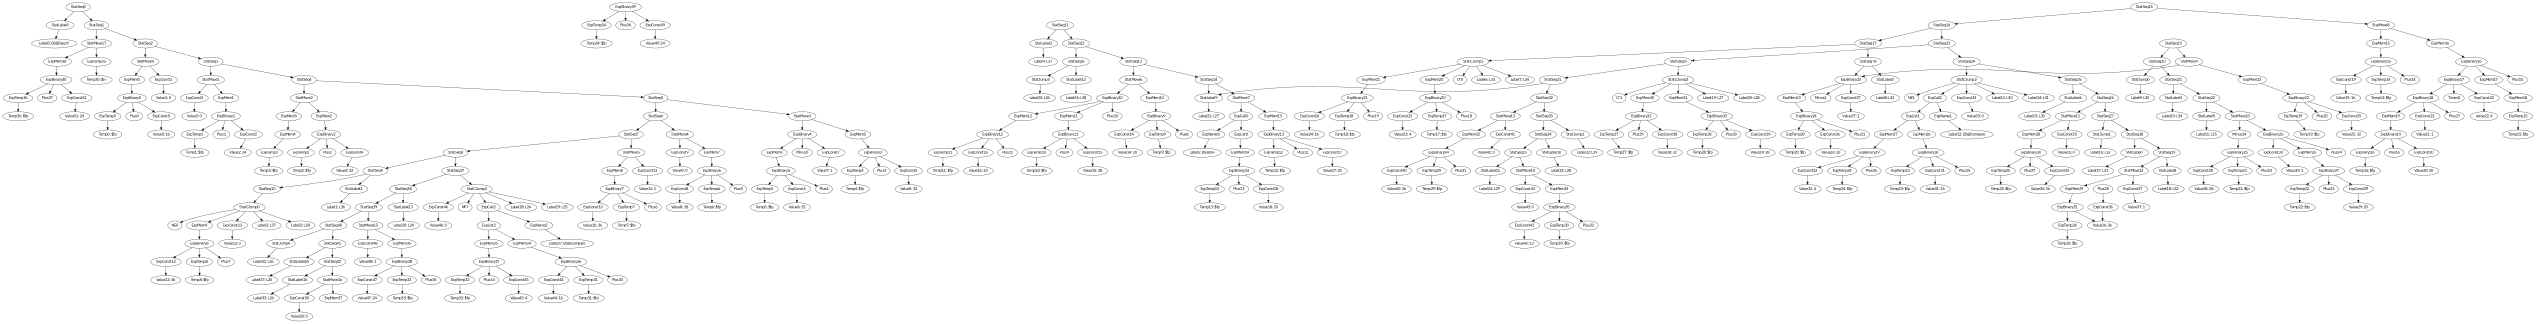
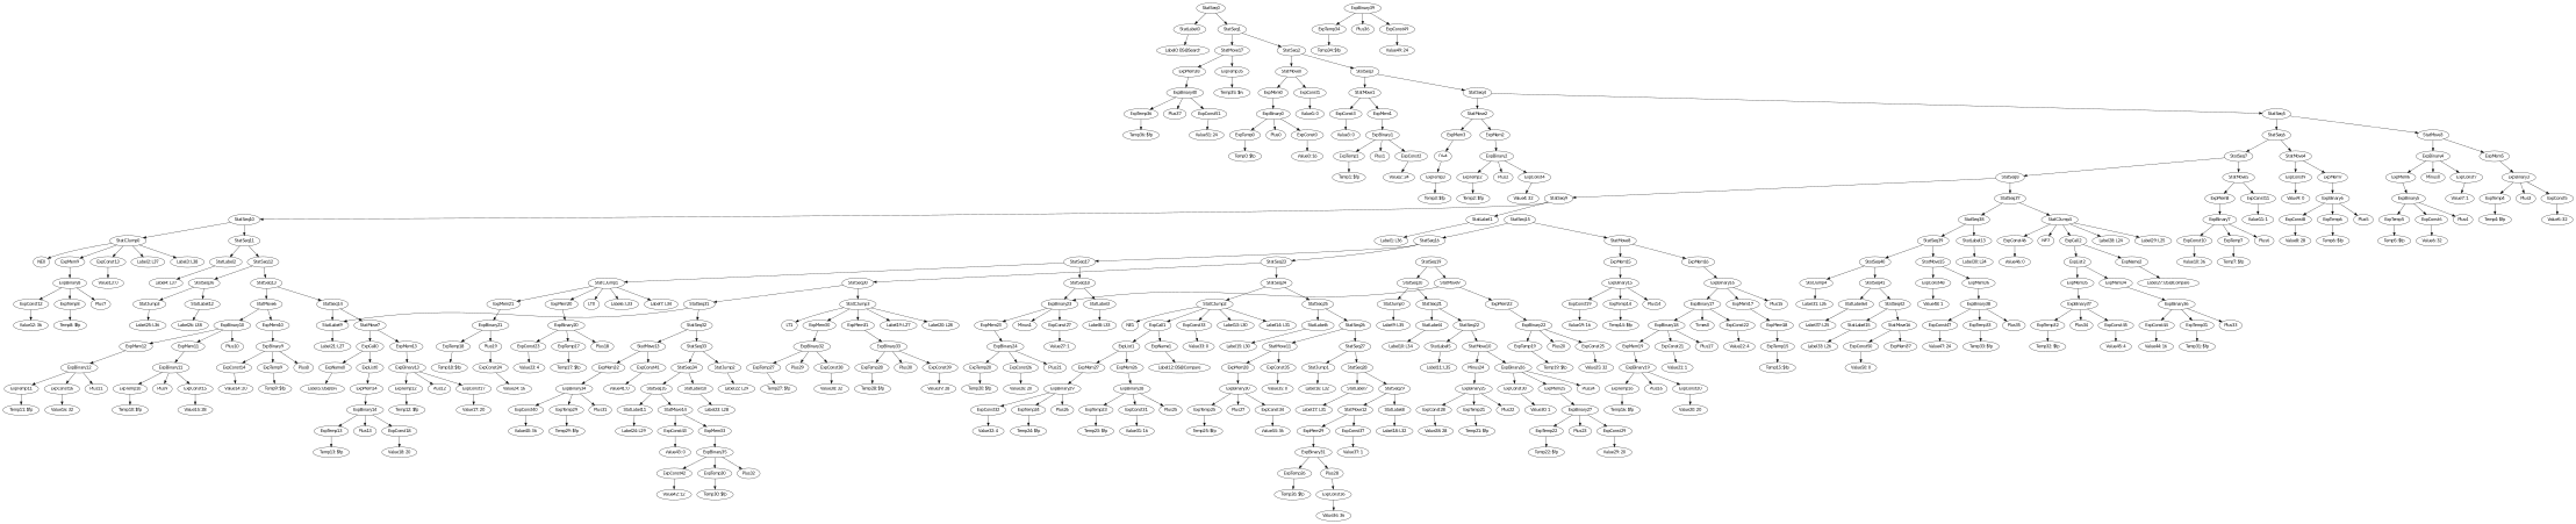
  digraph {
    fontname="IBM Plex Sans"
    ordering=out
    node [fontname="IBM Plex Sans"]
    edge [fontname="IBM Plex Sans"]
    ExpMem38
    ExpBinary40
    ExpTemp36
    Plus37
    ExpConst51
    "Temp36: $fp"
    "Value51: 24"
    ExpTemp35
    "Temp35: $rv"
    StatLabel15
    "Label33: L26"
    ExpConst50
    "Value50: 0"
    ExpBinary39
    ExpTemp34
    Plus36
    ExpConst49
    "Temp34: $fp"
    "Value49: 24"
    StatSeq40
    StatJump4
    StatSeq41
    "Label31: L26"
    n24 [label=StatLabel64]
    StatSeq42
    n26 [label="Label37: L25"]
    StatMove16
    StatSeq39
    StatMove15
    ExpConst48
    ExpMem36
    "Value48: 1"
    ExpBinary38
    ExpConst47
    ExpTemp33
    Plus35
    "Value47: 24"
    "Temp33: $fp"
    StatSeq38
    StatLabel13
    "Label30: L24"
    ExpConst46
    "Value46: 0"
    ExpMem35
    ExpBinary37
    ExpTemp32
    Plus34
    ExpConst45
    "Temp32: $fp"
    "Value45: 4"
    ExpList2
    ExpMem34
    ExpBinary36
    ExpConst44
    ExpTemp31
    Plus33
    "Value44: 16"
    "Temp31: $fp"
    ExpName2
    "Label27: BS@Compare"
    StatSeq8
    StatSeq9
    StatSeq37
    StatSeq10
    StatLabel1
    StatCJump4
    StatCJump0
    StatSeq11
    "Label1: L36"
    NE2
    ExpCall2
    "Label28: L24"
    "Label29: L25"
    StatJump3
    "Label25: L36"
    StatLabel11
    "Label24: L29"
    StatSeq35
    StatMove14
    ExpConst43
    ExpMem33
    "Value43: 0"
    ExpBinary35
    ExpConst42
    ExpTemp30
    Plus32
    "Value42: 12"
    "Temp30: $fp"
    StatMove17
    StatSeq34
    StatLabel10
    "Label23: L28"
    StatJump2
    "Label22: L29"
    StatMove13
    ExpMem32
    ExpConst41
    ExpBinary34
    "Value41: 0"
    ExpConst40
    ExpTemp29
    Plus31
    "Value40: 36"
    "Temp29: $fp"
    ExpConst19
    "Value19: 16"
    StatMove12
    ExpMem29
    ExpConst37
    ExpBinary31
    "Value37: 1"
    ExpTemp26
    Plus28
    ExpName0
    "Label5: BS@Div"
    ExpConst8
    "Value8: 28"
    ExpTemp20
    "Temp20: $fp"
    ExpBinary13
    ExpTemp12
    Plus12
    ExpConst17
    "Temp12: $fp"
    "Value17: 20"
    ExpMem37
    ExpBinary23
    ExpMem23
    Minus1
    ExpConst27
    ExpBinary24
    "Value27: 1"
    ExpConst26
    Plus21
    ExpMem12
    ExpBinary12
    ExpTemp11
    ExpConst16
    Plus11
    "Temp11: $fp"
    "Value16: 32"
    ExpBinary10
    ExpMem11
    Plus10
    ExpBinary11
    ExpTemp10
    Plus9
    ExpConst15
    StatSeq36
    StatLabel12
    "Label26: L38"
    "Temp10: $fp"
    "Value15: 28"
    StatMove11
    ExpMem28
    ExpConst35
    ExpBinary30
    "Value35: 0"
    ExpTemp25
    Plus27
    ExpConst34
    ExpMem10
    ExpBinary9
    ExpConst14
    ExpTemp9
    Plus8
    "Value14: 20"
    "Temp9: $fp"
    ExpConst30
    "Value30: 1"
    ExpMem27
    ExpBinary29
    ExpConst32
    ExpTemp24
    Plus26
    "Value32: 4"
    "Temp24: $fp"
    "Temp25: $fp"
    "Value34: 36"
    StatLabel2
    "Label4: L37"
    StatMove5
    ExpMem8
    ExpConst11
    ExpBinary7
    "Value11: 1"
    ExpConst10
    ExpTemp7
    Plus6
    ExpConst9
    "Value9: 0"
    ExpTemp15
    "Temp15: $fp"
    NE0
    ExpMem9
    ExpConst13
    "Label2: L37"
    "Label3: L38"
    StatSeq12
    ExpBinary8
    "Value13: 0"
    StatSeq13
    ExpTemp13
    "Temp13: $fp"
    ExpConst12
    ExpTemp8
    Plus7
    ExpCall0
    ExpList0
    ExpMem14
    ExpBinary14
    StatSeq7
    StatSeq16
    StatSeq17
    StatSeq23
    StatCJump1
-   StatSeq18 [label=StatSeq78]
+   StatSeq18
    StatSeq30
    StatSeq24
    ExpMem21
    ExpMem20
    LT0
    "Label6: L33"
    "Label7: L34"
    StatLabel3
    StatSeq31
    StatCJump3
    StatCJump2
    StatSeq25
    ExpTemp2
    "Temp2: $fp"
    ExpBinary0
    ExpTemp0
    Plus0
    ExpConst0
    "Temp0: $fp"
    "Value0: 16"
    StatLabel9
    StatSeq32
    "Label21: L27"
    StatSeq33
    Plus13
    ExpConst18
    "Value18: 20"
    ExpBinary32
    ExpTemp27
    Plus29
    ExpConst38
    "Temp27: $fp"
    "Value38: 32"
    "Temp26: $fp"
    ExpConst36
    "Value36: 36"
    StatLabel7
    "Label17: L31"
    StatMove0
    ExpMem0
    ExpConst1
    "Value1: 0"
    ExpTemp14
    "Temp14: $fp"
    StatLabel6
    "Label15: L30"
    StatJump1
    "Label16: L32"
    StatSeq3
    StatMove1
    StatSeq4
    ExpConst3
    ExpMem1
    StatMove2
    StatSeq5
    "Value3: 0"
    ExpBinary1
    ExpMem3
    ExpMem2
    StatSeq6
    StatMove3
    ExpMem7
    ExpBinary6
    ExpTemp6
    Plus5
    "Temp6: $fp"
    ExpBinary3
    ExpTemp4
    Plus3
    ExpConst5
    "Temp4: $fp"
    "Value5: 32"
    "Value10: 36"
    "Temp7: $fp"
    StatMove4
    StatSeq0
    StatLabel0
    StatSeq1
    "Label0: BS@Search"
    StatSeq2
    ExpConst23
    "Value23: 4"
    ExpBinary21
    ExpConst24
    ExpTemp18
    Plus19
    "Value24: 16"
    "Temp18: $fp"
    ExpTemp1
    "Temp1: $fp"
    ExpBinary4
    ExpMem6
    Minus0
    ExpConst7
    ExpBinary5
    "Value7: 1"
    ExpTemp5
    ExpConst6
    Plus4
    ExpList1
    ExpMem26
    ExpBinary28
    ExpTemp23
    ExpConst31
    Plus25
    "Temp5: $fp"
    ExpBinary17
    ExpBinary18
    Times0
    ExpConst22
    ExpMem19
    ExpConst21
    Plus17
    "Value22: 4"
    ExpBinary19
    "Value21: 1"
    "Value12: 36"
    "Temp8: $fp"
    ExpMem15
    ExpBinary15
    Plus14
    Plus1
    ExpConst2
    "Value2: 24"
-   ExpMem4
+   ExpMem4 [label=Div4]
    ExpBinary2
    ExpMem5
    StatMove6
    StatSeq14
    StatMove7
    ExpMem13
    StatSeq15
    StatMove8
    ExpTemp17
    "Temp17: $fp"
    "Temp23: $fp"
    "Value31: 16"
    "Value6: 32"
    ExpMem16
    ExpBinary27
    ExpTemp22
    Plus23
    ExpConst29
    "Temp22: $fp"
    "Value29: 20"
    ExpBinary16
    ExpMem17
    Plus15
    ExpMem18
    Plus2
    ExpConst4
    "Value4: 32"
    ExpBinary20
    "Label8: L33"
    StatSeq19
    StatSeq20
    StatMove9
    ExpTemp19
    "Temp19: $fp"
    ExpBinary22
    Plus20
    ExpConst25
    "Value25: 32"
    LT1
    ExpMem30
    ExpMem31
    "Label19: L27"
    "Label20: L28"
    ExpBinary33
    ExpTemp3
    "Temp3: $fp"
    StatLabel5
    "Label11: L35"
    "Value26: 20"
    StatSeq26
    StatSeq27
    StatSeq28
    StatSeq29
    StatJump0
    StatSeq21
    "Label9: L35"
    StatLabel4
    StatSeq22
    "Label10: L34"
    StatMove10
    ExpTemp16
    "Temp16: $fp"
    NE1
    ExpCall1
    ExpConst33
    "Label13: L30"
    "Label14: L31"
    ExpName1
    "Value33: 0"
    "Label12: BS@Compare"
    Plus16
    ExpConst20
    "Value20: 20"
    ExpTemp28
    "Temp28: $fp"
    Plus18
    ExpConst28
    "Value28: 28"
    ExpMem22
    n422 [label=Minus24]
    ExpBinary26
    ExpTemp21
    "Temp21: $fp"
    ExpBinary25
    Plus22
    ExpMem25
    Plus24
    StatLabel8
    "Label18: L32"
    Plus30
    ExpConst39
    "Value39: 28"
    ExpMem38 -> ExpBinary40
    ExpBinary40 -> ExpTemp36
    ExpBinary40 -> Plus37
    ExpBinary40 -> ExpConst51
    ExpTemp36 -> "Temp36: $fp"
    ExpConst51 -> "Value51: 24"
    ExpTemp35 -> "Temp35: $rv"
    StatLabel15 -> "Label33: L26"
    ExpConst50 -> "Value50: 0"
    ExpBinary39 -> ExpTemp34
    ExpBinary39 -> Plus36
    ExpBinary39 -> ExpConst49
    ExpTemp34 -> "Temp34: $fp"
    ExpConst49 -> "Value49: 24"
    StatSeq40 -> StatJump4
    StatSeq40 -> StatSeq41
    StatJump4 -> "Label31: L26"
    StatSeq41 -> n24
    StatSeq41 -> StatSeq42
    n24 -> n26
    StatSeq42 -> StatLabel15
    StatSeq42 -> StatMove16
    StatMove16 -> ExpConst50
    StatMove16 -> ExpMem37
    StatSeq39 -> StatSeq40
    StatSeq39 -> StatMove15
    StatMove15 -> ExpConst48
    StatMove15 -> ExpMem36
    ExpConst48 -> "Value48: 1"
    ExpMem36 -> ExpBinary38
    ExpBinary38 -> ExpConst47
    ExpBinary38 -> ExpTemp33
    ExpBinary38 -> Plus35
    ExpConst47 -> "Value47: 24"
    ExpTemp33 -> "Temp33: $fp"
    StatSeq38 -> StatSeq39
    StatSeq38 -> StatLabel13
    StatLabel13 -> "Label30: L24"
    ExpConst46 -> "Value46: 0"
    ExpMem35 -> ExpBinary37
    ExpBinary37 -> ExpTemp32
    ExpBinary37 -> Plus34
    ExpBinary37 -> ExpConst45
    ExpTemp32 -> "Temp32: $fp"
    ExpConst45 -> "Value45: 4"
    ExpList2 -> ExpMem35
    ExpList2 -> ExpMem34
    ExpMem34 -> ExpBinary36
    ExpBinary36 -> ExpConst44
    ExpBinary36 -> ExpTemp31
    ExpBinary36 -> Plus33
    ExpConst44 -> "Value44: 16"
    ExpTemp31 -> "Temp31: $fp"
    ExpName2 -> "Label27: BS@Compare"
    StatSeq8 -> StatSeq9
    StatSeq8 -> StatSeq37
    StatSeq9 -> StatSeq10
    StatSeq9 -> StatLabel1
    StatSeq37 -> StatSeq38
    StatSeq37 -> StatCJump4
    StatSeq10 -> StatCJump0
+   StatSeq10 -> StatSeq11
    StatLabel1 -> "Label1: L36"
    StatCJump4 -> ExpConst46
    StatCJump4 -> NE2
    StatCJump4 -> ExpCall2
    StatCJump4 -> "Label28: L24"
    StatCJump4 -> "Label29: L25"
    StatCJump0 -> NE0
    StatCJump0 -> ExpMem9
    StatCJump0 -> ExpConst13
    StatCJump0 -> "Label2: L37"
    StatCJump0 -> "Label3: L38"
    StatSeq11 -> StatLabel2
    StatSeq11 -> StatSeq12
    ExpCall2 -> ExpList2
    ExpCall2 -> ExpName2
    StatJump3 -> "Label25: L36"
    StatLabel11 -> "Label24: L29"
    StatSeq35 -> StatLabel11
    StatSeq35 -> StatMove14
    StatMove14 -> ExpConst43
    StatMove14 -> ExpMem33
    ExpConst43 -> "Value43: 0"
    ExpMem33 -> ExpBinary35
    ExpBinary35 -> ExpConst42
    ExpBinary35 -> ExpTemp30
    ExpBinary35 -> Plus32
    ExpConst42 -> "Value42: 12"
    ExpTemp30 -> "Temp30: $fp"
    StatMove17 -> ExpMem38
    StatMove17 -> ExpTemp35
    StatSeq34 -> StatSeq35
    StatSeq34 -> StatLabel10
    StatLabel10 -> "Label23: L28"
    StatJump2 -> "Label22: L29"
    StatMove13 -> ExpMem32
    StatMove13 -> ExpConst41
    ExpMem32 -> ExpBinary34
    ExpConst41 -> "Value41: 0"
    ExpBinary34 -> ExpConst40
    ExpBinary34 -> ExpTemp29
    ExpBinary34 -> Plus31
    ExpConst40 -> "Value40: 36"
    ExpTemp29 -> "Temp29: $fp"
    ExpConst19 -> "Value19: 16"
    StatMove12 -> ExpMem29
    StatMove12 -> ExpConst37
    ExpMem29 -> ExpBinary31
    ExpConst37 -> "Value37: 1"
    ExpBinary31 -> ExpTemp26
-   ExpBinary31 -> "Value36: 36"
+   ExpBinary31 -> Plus28
    ExpTemp26 -> "Temp26: $fp"
    Plus28 -> ExpConst36
    ExpName0 -> "Label5: BS@Div"
    ExpConst8 -> "Value8: 28"
    ExpTemp20 -> "Temp20: $fp"
    ExpBinary13 -> ExpTemp12
    ExpBinary13 -> Plus12
    ExpBinary13 -> ExpConst17
    ExpTemp12 -> "Temp12: $fp"
    ExpConst17 -> "Value17: 20"
    ExpBinary23 -> ExpMem23
    ExpBinary23 -> Minus1
    ExpBinary23 -> ExpConst27
    ExpMem23 -> ExpBinary24
    ExpConst27 -> "Value27: 1"
    ExpBinary24 -> ExpTemp20
    ExpBinary24 -> ExpConst26
    ExpBinary24 -> Plus21
    ExpConst26 -> "Value26: 20"
    ExpMem12 -> ExpBinary12
    ExpBinary12 -> ExpTemp11
    ExpBinary12 -> ExpConst16
    ExpBinary12 -> Plus11
    ExpTemp11 -> "Temp11: $fp"
    ExpConst16 -> "Value16: 32"
    ExpBinary10 -> ExpMem12
    ExpBinary10 -> ExpMem11
    ExpBinary10 -> Plus10
    ExpMem11 -> ExpBinary11
    ExpBinary11 -> ExpTemp10
    ExpBinary11 -> Plus9
    ExpBinary11 -> ExpConst15
    ExpTemp10 -> "Temp10: $fp"
    ExpConst15 -> "Value15: 28"
    StatSeq36 -> StatJump3
    StatSeq36 -> StatLabel12
    StatLabel12 -> "Label26: L38"
    StatMove11 -> ExpMem28
    StatMove11 -> ExpConst35
    ExpMem28 -> ExpBinary30
    ExpConst35 -> "Value35: 0"
    ExpBinary30 -> ExpTemp25
    ExpBinary30 -> Plus27
    ExpBinary30 -> ExpConst34
    ExpTemp25 -> "Temp25: $fp"
    ExpConst34 -> "Value34: 36"
    ExpMem10 -> ExpBinary9
    ExpBinary9 -> ExpConst14
    ExpBinary9 -> ExpTemp9
    ExpBinary9 -> Plus8
    ExpConst14 -> "Value14: 20"
    ExpTemp9 -> "Temp9: $fp"
    ExpConst30 -> "Value30: 1"
    ExpMem27 -> ExpBinary29
    ExpBinary29 -> ExpConst32
    ExpBinary29 -> ExpTemp24
    ExpBinary29 -> Plus26
    ExpConst32 -> "Value32: 4"
    ExpTemp24 -> "Temp24: $fp"
    StatLabel2 -> "Label4: L37"
    StatMove5 -> ExpMem8
    StatMove5 -> ExpConst11
    ExpMem8 -> ExpBinary7
    ExpConst11 -> "Value11: 1"
    ExpBinary7 -> ExpConst10
    ExpBinary7 -> ExpTemp7
    ExpBinary7 -> Plus6
    ExpConst10 -> "Value10: 36"
    ExpTemp7 -> "Temp7: $fp"
    ExpConst9 -> "Value9: 0"
    ExpTemp15 -> "Temp15: $fp"
    ExpMem9 -> ExpBinary8
    ExpConst13 -> "Value13: 0"
    StatSeq12 -> StatSeq36
    StatSeq12 -> StatSeq13
    ExpBinary8 -> ExpConst12
    ExpBinary8 -> ExpTemp8
    ExpBinary8 -> Plus7
    StatSeq13 -> StatMove6
    StatSeq13 -> StatSeq14
    ExpTemp13 -> "Temp13: $fp"
    ExpConst12 -> "Value12: 36"
    ExpTemp8 -> "Temp8: $fp"
    ExpCall0 -> ExpName0
    ExpCall0 -> ExpList0
    ExpList0 -> ExpMem14
    ExpMem14 -> ExpBinary14
    ExpBinary14 -> ExpTemp13
    ExpBinary14 -> Plus13
    ExpBinary14 -> ExpConst18
    StatSeq7 -> StatSeq8
    StatSeq7 -> StatMove5
    StatSeq16 -> StatSeq17
    StatSeq16 -> StatSeq23
    StatSeq17 -> StatCJump1
    StatSeq17 -> StatSeq18
    StatSeq23 -> StatSeq30
    StatSeq23 -> StatSeq24
    StatCJump1 -> ExpMem21
    StatCJump1 -> ExpMem20
    StatCJump1 -> LT0
    StatCJump1 -> "Label6: L33"
    StatCJump1 -> "Label7: L34"
    StatSeq18 -> ExpBinary23
    StatSeq18 -> StatLabel3
    StatSeq30 -> StatSeq31
    StatSeq30 -> StatCJump3
    StatSeq24 -> StatCJump2
    StatSeq24 -> StatSeq25
    ExpMem21 -> ExpBinary21
    ExpMem20 -> ExpBinary20
    StatLabel3 -> "Label8: L33"
    StatSeq31 -> StatLabel9
    StatSeq31 -> StatSeq32
    StatCJump3 -> LT1
    StatCJump3 -> ExpMem30
    StatCJump3 -> ExpMem31
    StatCJump3 -> "Label19: L27"
    StatCJump3 -> "Label20: L28"
    StatCJump2 -> NE1
    StatCJump2 -> ExpCall1
    StatCJump2 -> ExpConst33
    StatCJump2 -> "Label13: L30"
    StatCJump2 -> "Label14: L31"
    StatSeq25 -> StatLabel6
    StatSeq25 -> StatSeq26
    ExpTemp2 -> "Temp2: $fp"
    ExpBinary0 -> ExpTemp0
    ExpBinary0 -> Plus0
    ExpBinary0 -> ExpConst0
    ExpTemp0 -> "Temp0: $fp"
    ExpConst0 -> "Value0: 16"
    StatLabel9 -> "Label21: L27"
    StatSeq32 -> StatMove13
    StatSeq32 -> StatSeq33
    StatSeq33 -> StatSeq34
    StatSeq33 -> StatJump2
    ExpConst18 -> "Value18: 20"
    ExpBinary32 -> ExpTemp27
    ExpBinary32 -> Plus29
    ExpBinary32 -> ExpConst38
    ExpTemp27 -> "Temp27: $fp"
    ExpConst38 -> "Value38: 32"
    ExpConst36 -> "Value36: 36"
    StatLabel7 -> "Label17: L31"
    StatMove0 -> ExpMem0
    StatMove0 -> ExpConst1
    ExpMem0 -> ExpBinary0
    ExpConst1 -> "Value1: 0"
    ExpTemp14 -> "Temp14: $fp"
    StatLabel6 -> "Label15: L30"
    StatJump1 -> "Label16: L32"
    StatSeq3 -> StatMove1
    StatSeq3 -> StatSeq4
    StatMove1 -> ExpConst3
    StatMove1 -> ExpMem1
    StatSeq4 -> StatMove2
    StatSeq4 -> StatSeq5
    ExpConst3 -> "Value3: 0"
    ExpMem1 -> ExpBinary1
    StatMove2 -> ExpMem3
    StatMove2 -> ExpMem2
    StatSeq5 -> StatSeq6
    StatSeq5 -> StatMove3
    ExpBinary1 -> ExpTemp1
    ExpBinary1 -> Plus1
    ExpBinary1 -> ExpConst2
    ExpMem3 -> ExpMem4
    ExpMem2 -> ExpBinary2
    StatSeq6 -> StatSeq7
    StatSeq6 -> StatMove4
    StatMove3 -> ExpBinary4
    StatMove3 -> ExpMem5
    ExpMem7 -> ExpBinary6
    ExpBinary6 -> ExpConst8
    ExpBinary6 -> ExpTemp6
    ExpBinary6 -> Plus5
    ExpTemp6 -> "Temp6: $fp"
    ExpBinary3 -> ExpTemp4
    ExpBinary3 -> Plus3
    ExpBinary3 -> ExpConst5
    ExpTemp4 -> "Temp4: $fp"
    ExpConst5 -> "Value5: 32"
    StatMove4 -> ExpConst9
    StatMove4 -> ExpMem7
    StatSeq0 -> StatLabel0
    StatSeq0 -> StatSeq1
    StatLabel0 -> "Label0: BS@Search"
    StatSeq1 -> StatMove17
    StatSeq1 -> StatSeq2
    StatSeq2 -> StatMove0
    StatSeq2 -> StatSeq3
    ExpConst23 -> "Value23: 4"
-   ExpBinary21 -> ExpConst24
+   Plus19 -> ExpConst24
    ExpBinary21 -> ExpTemp18
    ExpBinary21 -> Plus19
    ExpConst24 -> "Value24: 16"
    ExpTemp18 -> "Temp18: $fp"
    ExpTemp1 -> "Temp1: $fp"
    ExpBinary4 -> ExpMem6
    ExpBinary4 -> Minus0
    ExpBinary4 -> ExpConst7
    ExpMem6 -> ExpBinary5
    ExpConst7 -> "Value7: 1"
    ExpBinary5 -> ExpTemp5
    ExpBinary5 -> ExpConst6
    ExpBinary5 -> Plus4
    ExpTemp5 -> "Temp5: $fp"
    ExpConst6 -> "Value6: 32"
    ExpList1 -> ExpMem27
    ExpList1 -> ExpMem26
    ExpMem26 -> ExpBinary28
    ExpBinary28 -> ExpTemp23
    ExpBinary28 -> ExpConst31
    ExpBinary28 -> Plus25
    ExpTemp23 -> "Temp23: $fp"
    ExpConst31 -> "Value31: 16"
    ExpBinary17 -> ExpBinary18
    ExpBinary17 -> Times0
    ExpBinary17 -> ExpConst22
    ExpBinary18 -> ExpMem19
    ExpBinary18 -> ExpConst21
    ExpBinary18 -> Plus17
    ExpConst22 -> "Value22: 4"
    ExpMem19 -> ExpBinary19
    ExpConst21 -> "Value21: 1"
    ExpBinary19 -> ExpTemp16
    ExpBinary19 -> Plus16
    ExpBinary19 -> ExpConst20
    ExpMem15 -> ExpBinary15
    ExpBinary15 -> ExpConst19
    ExpBinary15 -> ExpTemp14
    ExpBinary15 -> Plus14
    ExpConst2 -> "Value2: 24"
    ExpMem4 -> ExpTemp3
    ExpBinary2 -> ExpTemp2
    ExpBinary2 -> Plus2
    ExpBinary2 -> ExpConst4
    ExpMem5 -> ExpBinary3
    StatMove6 -> ExpBinary10
    StatMove6 -> ExpMem10
    StatSeq14 -> StatLabel9
    StatSeq14 -> StatMove7
    StatMove7 -> ExpCall0
    StatMove7 -> ExpMem13
    ExpMem13 -> ExpBinary13
    StatSeq15 -> StatSeq16
    StatSeq15 -> StatMove8
    StatMove8 -> ExpMem15
    StatMove8 -> ExpMem16
    ExpTemp17 -> "Temp17: $fp"
    ExpMem16 -> ExpBinary16
    ExpBinary27 -> ExpTemp22
    ExpBinary27 -> Plus23
    ExpBinary27 -> ExpConst29
    ExpTemp22 -> "Temp22: $fp"
    ExpConst29 -> "Value29: 20"
    ExpBinary16 -> ExpBinary17
    ExpBinary16 -> ExpMem17
    ExpBinary16 -> Plus15
    ExpMem17 -> ExpMem18
    ExpMem18 -> ExpTemp15
    ExpConst4 -> "Value4: 32"
    ExpBinary20 -> ExpConst23
    ExpBinary20 -> ExpTemp17
    ExpBinary20 -> Plus18
    StatSeq19 -> StatSeq20
    StatSeq19 -> StatMove9
    StatSeq20 -> StatJump0
    StatSeq20 -> StatSeq21
    StatMove9 -> ExpBinary23
    StatMove9 -> ExpMem22
    ExpTemp19 -> "Temp19: $fp"
    ExpBinary22 -> ExpTemp19
    ExpBinary22 -> Plus20
    ExpBinary22 -> ExpConst25
    ExpConst25 -> "Value25: 32"
    ExpMem30 -> ExpBinary32
    ExpMem31 -> ExpBinary33
    ExpBinary33 -> ExpTemp28
    ExpBinary33 -> Plus30
    ExpBinary33 -> ExpConst39
    ExpTemp3 -> "Temp3: $fp"
    StatLabel5 -> "Label11: L35"
    StatSeq26 -> StatMove11
    StatSeq26 -> StatSeq27
    StatSeq27 -> StatJump1
    StatSeq27 -> StatSeq28
    StatSeq28 -> StatLabel7
    StatSeq28 -> StatSeq29
    StatSeq29 -> StatMove12
    StatSeq29 -> StatLabel8
    StatJump0 -> "Label9: L35"
    StatSeq21 -> StatLabel4
    StatSeq21 -> StatSeq22
    StatLabel4 -> "Label10: L34"
    StatSeq22 -> StatLabel5
    StatSeq22 -> StatMove10
    StatMove10 -> n422
    StatMove10 -> ExpBinary26
    ExpTemp16 -> "Temp16: $fp"
    ExpCall1 -> ExpList1
    ExpCall1 -> ExpName1
    ExpConst33 -> "Value33: 0"
    ExpName1 -> "Label12: BS@Compare"
    ExpConst20 -> "Value20: 20"
    ExpTemp28 -> "Temp28: $fp"
    ExpConst28 -> "Value28: 28"
    ExpMem22 -> ExpBinary22
    n422 -> ExpBinary25
    ExpBinary26 -> ExpConst30
    ExpBinary26 -> ExpMem25
    ExpBinary26 -> Plus24
    ExpTemp21 -> "Temp21: $fp"
    ExpBinary25 -> ExpConst28
    ExpBinary25 -> ExpTemp21
    ExpBinary25 -> Plus22
    ExpMem25 -> ExpBinary27
    StatLabel8 -> "Label18: L32"
    ExpConst39 -> "Value39: 28"
  }
